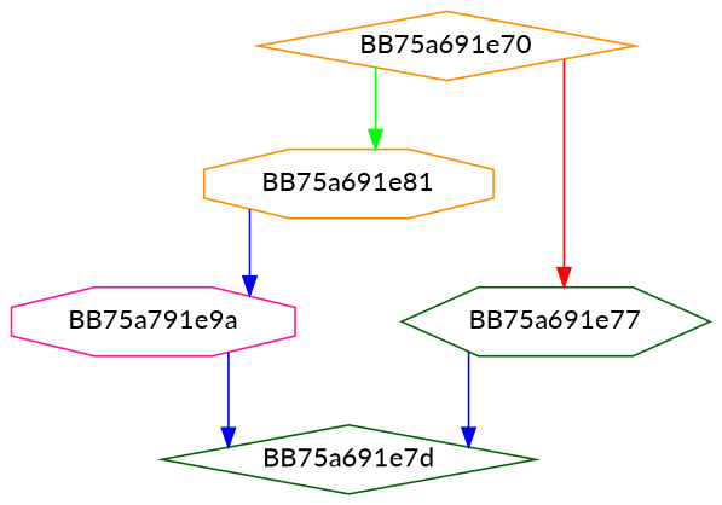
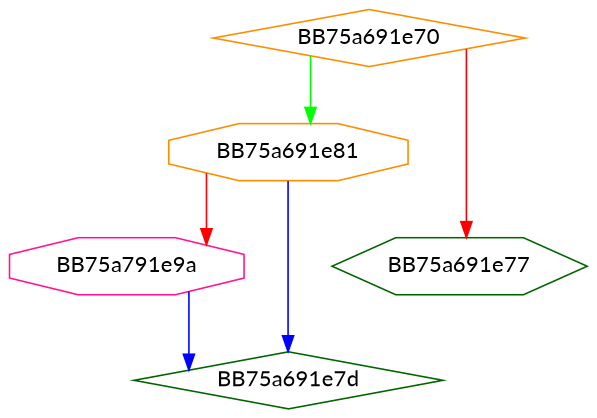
  digraph {
    fontname=Lato
    splines=ortho
    node [color=darkorange fontname=Lato shape=octagon]
    edge [color=red fontname=Lato]
    BB75a691e81
    BB75a691e70 [shape=diamond]
    BB75a691e77 [color=darkgreen shape=hexagon]
    n4 [color=deeppink label=BB75a791e9a]
    BB75a691e7d [color=darkgreen shape=diamond]
-   BB75a691e81 -> n4 [color=blue]
+   BB75a691e81 -> n4
    BB75a691e70 -> BB75a691e81 [color=green]
    BB75a691e70 -> BB75a691e77
-   BB75a691e77 -> BB75a691e7d [color=blue]
+   BB75a691e81 -> BB75a691e7d [color=blue]
    n4 -> BB75a691e7d [color=blue]
  }
